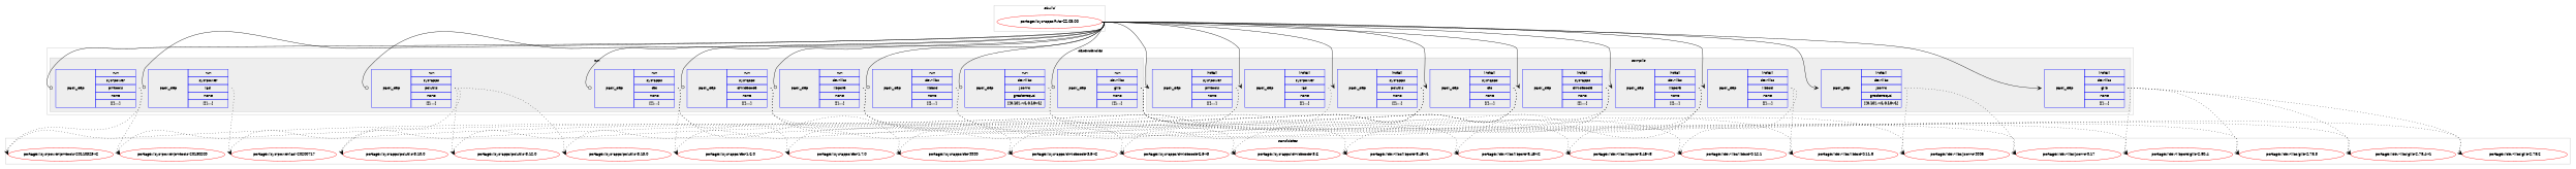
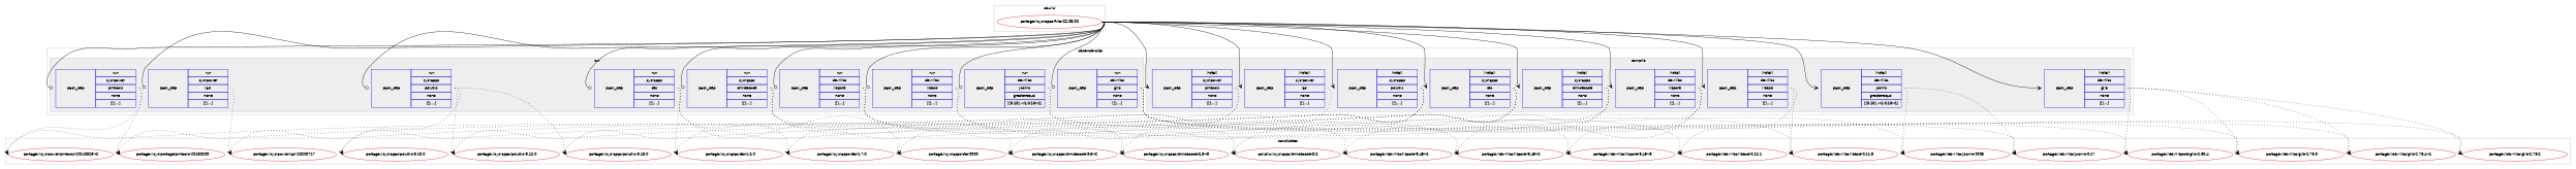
  digraph {
    compound=true
    concentrate=true
    fontname=Helvetica
    fontsize=10
    newrank=true
    rankdir=TB
    ranksep=1.5
    node [color=red fontname=Helvetica fontsize=10]
    edge [arrowhead=vee headport=w style=dotted tailport=e weight=100]
    n1 [label="portage://sys-apps/fwts-22.03.00" width=4]
    n2 [color=blue label=<<TABLE BORDER="0" CELLBORDER="1" CELLSPACING="0" CELLPADDING="4" WIDTH="220"><TR><TD ROWSPAN="6" CELLPADDING="30">pack_dep</TD></TR><TR><TD WIDTH="110">install</TD></TR><TR><TD>dev-libs</TD></TR><TR><TD>glib</TD></TR><TR><TD>none</TD></TR><TR><TD>[[],,,,]</TD></TR></TABLE>> shape=none]
    n3 [color=blue label=<<TABLE BORDER="0" CELLBORDER="1" CELLSPACING="0" CELLPADDING="4" WIDTH="220"><TR><TD ROWSPAN="6" CELLPADDING="30">pack_dep</TD></TR><TR><TD WIDTH="110">install</TD></TR><TR><TD>dev-libs</TD></TR><TR><TD>json-c</TD></TR><TR><TD>greaterequal</TD></TR><TR><TD>[[0,10],,-r1,0.10-r1]</TD></TR></TABLE>> shape=none]
    n4 [color=blue label=<<TABLE BORDER="0" CELLBORDER="1" CELLSPACING="0" CELLPADDING="4" WIDTH="220"><TR><TD ROWSPAN="6" CELLPADDING="30">pack_dep</TD></TR><TR><TD WIDTH="110">install</TD></TR><TR><TD>dev-libs</TD></TR><TR><TD>libbsd</TD></TR><TR><TD>none</TD></TR><TR><TD>[[],,,,]</TD></TR></TABLE>> shape=none]
    n5 [color=blue label=<<TABLE BORDER="0" CELLBORDER="1" CELLSPACING="0" CELLPADDING="4" WIDTH="220"><TR><TD ROWSPAN="6" CELLPADDING="30">pack_dep</TD></TR><TR><TD WIDTH="110">install</TD></TR><TR><TD>dev-libs</TD></TR><TR><TD>libpcre</TD></TR><TR><TD>none</TD></TR><TR><TD>[[],,,,]</TD></TR></TABLE>> shape=none]
    n6 [color=blue label=<<TABLE BORDER="0" CELLBORDER="1" CELLSPACING="0" CELLPADDING="4" WIDTH="220"><TR><TD ROWSPAN="6" CELLPADDING="30">pack_dep</TD></TR><TR><TD WIDTH="110">install</TD></TR><TR><TD>sys-apps</TD></TR><TR><TD>dmidecode</TD></TR><TR><TD>none</TD></TR><TR><TD>[[],,,,]</TD></TR></TABLE>> shape=none]
    n7 [color=blue label=<<TABLE BORDER="0" CELLBORDER="1" CELLSPACING="0" CELLPADDING="4" WIDTH="220"><TR><TD ROWSPAN="6" CELLPADDING="30">pack_dep</TD></TR><TR><TD WIDTH="110">install</TD></TR><TR><TD>sys-apps</TD></TR><TR><TD>dtc</TD></TR><TR><TD>none</TD></TR><TR><TD>[[],,,,]</TD></TR></TABLE>> shape=none]
    n8 [color=blue label=<<TABLE BORDER="0" CELLBORDER="1" CELLSPACING="0" CELLPADDING="4" WIDTH="220"><TR><TD ROWSPAN="6" CELLPADDING="30">pack_dep</TD></TR><TR><TD WIDTH="110">install</TD></TR><TR><TD>sys-apps</TD></TR><TR><TD>pciutils</TD></TR><TR><TD>none</TD></TR><TR><TD>[[],,,,]</TD></TR></TABLE>> shape=none]
    n9 [color=blue label=<<TABLE BORDER="0" CELLBORDER="1" CELLSPACING="0" CELLPADDING="4" WIDTH="220"><TR><TD ROWSPAN="6" CELLPADDING="30">pack_dep</TD></TR><TR><TD WIDTH="110">install</TD></TR><TR><TD>sys-power</TD></TR><TR><TD>iasl</TD></TR><TR><TD>none</TD></TR><TR><TD>[[],,,,]</TD></TR></TABLE>> shape=none]
    n10 [color=blue label=<<TABLE BORDER="0" CELLBORDER="1" CELLSPACING="0" CELLPADDING="4" WIDTH="220"><TR><TD ROWSPAN="6" CELLPADDING="30">pack_dep</TD></TR><TR><TD WIDTH="110">install</TD></TR><TR><TD>sys-power</TD></TR><TR><TD>pmtools</TD></TR><TR><TD>none</TD></TR><TR><TD>[[],,,,]</TD></TR></TABLE>> shape=none]
    n11 [color=blue label=<<TABLE BORDER="0" CELLBORDER="1" CELLSPACING="0" CELLPADDING="4" WIDTH="220"><TR><TD ROWSPAN="6" CELLPADDING="30">pack_dep</TD></TR><TR><TD WIDTH="110">run</TD></TR><TR><TD>dev-libs</TD></TR><TR><TD>glib</TD></TR><TR><TD>none</TD></TR><TR><TD>[[],,,,]</TD></TR></TABLE>> shape=none]
    n12 [color=blue label=<<TABLE BORDER="0" CELLBORDER="1" CELLSPACING="0" CELLPADDING="4" WIDTH="220"><TR><TD ROWSPAN="6" CELLPADDING="30">pack_dep</TD></TR><TR><TD WIDTH="110">run</TD></TR><TR><TD>dev-libs</TD></TR><TR><TD>json-c</TD></TR><TR><TD>greaterequal</TD></TR><TR><TD>[[0,10],,-r1,0.10-r1]</TD></TR></TABLE>> shape=none]
    n13 [color=blue label=<<TABLE BORDER="0" CELLBORDER="1" CELLSPACING="0" CELLPADDING="4" WIDTH="220"><TR><TD ROWSPAN="6" CELLPADDING="30">pack_dep</TD></TR><TR><TD WIDTH="110">run</TD></TR><TR><TD>dev-libs</TD></TR><TR><TD>libbsd</TD></TR><TR><TD>none</TD></TR><TR><TD>[[],,,,]</TD></TR></TABLE>> shape=none]
    n14 [color=blue label=<<TABLE BORDER="0" CELLBORDER="1" CELLSPACING="0" CELLPADDING="4" WIDTH="220"><TR><TD ROWSPAN="6" CELLPADDING="30">pack_dep</TD></TR><TR><TD WIDTH="110">run</TD></TR><TR><TD>dev-libs</TD></TR><TR><TD>libpcre</TD></TR><TR><TD>none</TD></TR><TR><TD>[[],,,,]</TD></TR></TABLE>> shape=none]
    n15 [color=blue label=<<TABLE BORDER="0" CELLBORDER="1" CELLSPACING="0" CELLPADDING="4" WIDTH="220"><TR><TD ROWSPAN="6" CELLPADDING="30">pack_dep</TD></TR><TR><TD WIDTH="110">run</TD></TR><TR><TD>sys-apps</TD></TR><TR><TD>dmidecode</TD></TR><TR><TD>none</TD></TR><TR><TD>[[],,,,]</TD></TR></TABLE>> shape=none]
    n16 [color=blue label=<<TABLE BORDER="0" CELLBORDER="1" CELLSPACING="0" CELLPADDING="4" WIDTH="220"><TR><TD ROWSPAN="6" CELLPADDING="30">pack_dep</TD></TR><TR><TD WIDTH="110">run</TD></TR><TR><TD>sys-apps</TD></TR><TR><TD>dtc</TD></TR><TR><TD>none</TD></TR><TR><TD>[[],,,,]</TD></TR></TABLE>> shape=none]
    n17 [color=blue label=<<TABLE BORDER="0" CELLBORDER="1" CELLSPACING="0" CELLPADDING="4" WIDTH="220"><TR><TD ROWSPAN="6" CELLPADDING="30">pack_dep</TD></TR><TR><TD WIDTH="110">run</TD></TR><TR><TD>sys-apps</TD></TR><TR><TD>pciutils</TD></TR><TR><TD>none</TD></TR><TR><TD>[[],,,,]</TD></TR></TABLE>> shape=none]
    n18 [color=blue label=<<TABLE BORDER="0" CELLBORDER="1" CELLSPACING="0" CELLPADDING="4" WIDTH="220"><TR><TD ROWSPAN="6" CELLPADDING="30">pack_dep</TD></TR><TR><TD WIDTH="110">run</TD></TR><TR><TD>sys-power</TD></TR><TR><TD>iasl</TD></TR><TR><TD>none</TD></TR><TR><TD>[[],,,,]</TD></TR></TABLE>> shape=none]
    n19 [color=blue label=<<TABLE BORDER="0" CELLBORDER="1" CELLSPACING="0" CELLPADDING="4" WIDTH="220"><TR><TD ROWSPAN="6" CELLPADDING="30">pack_dep</TD></TR><TR><TD WIDTH="110">run</TD></TR><TR><TD>sys-power</TD></TR><TR><TD>pmtools</TD></TR><TR><TD>none</TD></TR><TR><TD>[[],,,,]</TD></TR></TABLE>> shape=none]
    n20 [label="portage://dev-libs/json-c-9995" width=4]
    n21 [label="portage://dev-libs/json-c-0.17" width=4]
    n22 [label="portage://dev-libpcre/glib-2.80.4" width=4]
    n23 [label="portage://dev-libs/glib-2.78.6" width=4]
    n24 [label="portage://dev-libs/glib-2.78.4-r1" width=4]
    n25 [label="portage://dev-libs/glib-2.78.3" width=4]
    n26 [label="portage://dev-libs/libbsd-0.12.1" width=4]
    n27 [label="portage://dev-libs/libbsd-0.11.8" width=4]
-   n28 [label="portage://sys-power/pmtools-20130209" width=4]
+   n28 [label="portage://sys-portage/pmtools-20130209" width=4]
    n29 [label="portage://sys-power/pmtools-20110323-r2" width=4]
    n30 [label="portage://dev-libs/libpcre-8.45-r3" width=4]
    n31 [label="portage://dev-libs/libpcre-8.45-r2" width=4]
    n32 [label="portage://dev-libs/libpcre-8.45-r1" width=4]
-   n33 [label="portage://sys-apps/dmidecode-3.6" width=4]
+   n33 [label="pciutils://sys-apps/dmidecode-3.6" width=4]
    n34 [label="portage://sys-apps/dmidecode-6.5-r3" width=4]
    n35 [label="portage://sys-apps/dmidecode-3.5-r2" width=4]
    n36 [label="portage://sys-apps/dtc-9999" width=4]
    n37 [label="portage://sys-apps/dtc-1.7.0" width=4]
    n38 [label="portage://sys-apps/dtc-1.6.0" width=4]
    n39 [label="portage://sys-apps/pciutils-3.13.0" width=4]
    n40 [label="portage://sys-apps/pciutils-3.12.0" width=4]
    n41 [label="portage://sys-apps/pciutils-3.10.0" width=4]
    n42 [label="portage://sys-power/iasl-20200717" width=4]
    subgraph cluster_1 {
      color=gray
      label=<<i>ebuild</i>>
      n1
    }
    subgraph cluster_2 {
      color=gray
      label=<<i>dependencies</i>>
      subgraph cluster_3 {
        color=gray
        fillcolor="#eeeeee"
        label=<<i>compile</i>>
        style=filled
        subgraph sub_4 {
          color=gray
          fillcolor="#eeeeee"
          label=<<i>compile</i>>
          style=filled
          n2
        }
        subgraph sub_5 {
          color=gray
          fillcolor="#eeeeee"
          label=<<i>compile</i>>
          style=filled
          n3
        }
        subgraph sub_6 {
          color=gray
          fillcolor="#eeeeee"
          label=<<i>compile</i>>
          style=filled
          n4
        }
        subgraph sub_7 {
          color=gray
          fillcolor="#eeeeee"
          label=<<i>compile</i>>
          style=filled
          n5
        }
        subgraph sub_8 {
          color=gray
          fillcolor="#eeeeee"
          label=<<i>compile</i>>
          style=filled
          n6
        }
        subgraph sub_9 {
          color=gray
          fillcolor="#eeeeee"
          label=<<i>compile</i>>
          style=filled
          n7
        }
        subgraph sub_10 {
          color=gray
          fillcolor="#eeeeee"
          label=<<i>compile</i>>
          style=filled
          n8
        }
        subgraph sub_11 {
          color=gray
          fillcolor="#eeeeee"
          label=<<i>compile</i>>
          style=filled
          n9
        }
        subgraph sub_12 {
          color=gray
          fillcolor="#eeeeee"
          label=<<i>compile</i>>
          style=filled
          n10
        }
      }
      subgraph cluster_13 {
        color=gray
        fillcolor="#eeeeee"
        label=<<i>compile and run</i>>
        style=filled
      }
      subgraph cluster_14 {
        color=gray
        fillcolor="#eeeeee"
        label=<<i>run</i>>
        style=filled
        subgraph sub_15 {
          color=gray
          fillcolor="#eeeeee"
          label=<<i>run</i>>
          style=filled
          n11
        }
        subgraph sub_16 {
          color=gray
          fillcolor="#eeeeee"
          label=<<i>run</i>>
          style=filled
          n12
        }
        subgraph sub_17 {
          color=gray
          fillcolor="#eeeeee"
          label=<<i>run</i>>
          style=filled
          n13
        }
        subgraph sub_18 {
          color=gray
          fillcolor="#eeeeee"
          label=<<i>run</i>>
          style=filled
          n14
        }
        subgraph sub_19 {
          color=gray
          fillcolor="#eeeeee"
          label=<<i>run</i>>
          style=filled
          n15
        }
        subgraph sub_20 {
          color=gray
          fillcolor="#eeeeee"
          label=<<i>run</i>>
          style=filled
          n16
        }
        subgraph sub_21 {
          color=gray
          fillcolor="#eeeeee"
          label=<<i>run</i>>
          style=filled
          n17
        }
        subgraph sub_22 {
          color=gray
          fillcolor="#eeeeee"
          label=<<i>run</i>>
          style=filled
          n18
        }
        subgraph sub_23 {
          color=gray
          fillcolor="#eeeeee"
          label=<<i>run</i>>
          style=filled
          n19
        }
      }
    }
    subgraph cluster_24 {
      color=gray
      label=<<i>candidates</i>>
      rank=same
      subgraph sub_25 {
        color=black
        label=<<i>candidates</i>>
        nodesep=1
        rank=same
        n20
        n21
      }
      subgraph sub_26 {
        color=black
        label=<<i>candidates</i>>
        nodesep=1
        rank=same
        n22
        n23
        n24
        n25
      }
      subgraph sub_27 {
        color=black
        label=<<i>candidates</i>>
        nodesep=1
        rank=same
        n26
        n27
      }
      subgraph sub_28 {
        color=black
        label=<<i>candidates</i>>
        nodesep=1
        rank=same
        n28
        n29
      }
      subgraph sub_29 {
        color=black
        label=<<i>candidates</i>>
        nodesep=1
        rank=same
        n30
        n31
        n32
      }
      subgraph sub_30 {
        color=black
        label=<<i>candidates</i>>
        nodesep=1
        rank=same
        n33
        n34
        n35
      }
      subgraph sub_31 {
        color=black
        label=<<i>candidates</i>>
        nodesep=1
        rank=same
        n36
        n37
        n38
      }
      subgraph sub_32 {
        color=black
        label=<<i>candidates</i>>
        nodesep=1
        rank=same
        n39
        n40
        n41
      }
      subgraph sub_33 {
        color=black
        label=<<i>candidates</i>>
        nodesep=1
        rank=same
        n42
      }
      subgraph sub_34 {
        color=black
        label=<<i>candidates</i>>
        nodesep=1
        rank=same
        n28
        n29
      }
      subgraph sub_35 {
        color=black
        label=<<i>candidates</i>>
        nodesep=1
        rank=same
        n22
        n23
        n24
        n25
      }
      subgraph sub_36 {
        color=black
        label=<<i>candidates</i>>
        nodesep=1
        rank=same
        n20
        n21
      }
      subgraph sub_37 {
        color=black
        label=<<i>candidates</i>>
        nodesep=1
        rank=same
        n26
        n27
      }
      subgraph sub_38 {
        color=black
        label=<<i>candidates</i>>
        nodesep=1
        rank=same
        n30
        n31
        n32
      }
      subgraph sub_39 {
        color=black
        label=<<i>candidates</i>>
        nodesep=1
        rank=same
        n33
        n34
        n35
      }
      subgraph sub_40 {
        color=black
        label=<<i>candidates</i>>
        nodesep=1
        rank=same
        n39
        n40
        n41
      }
      subgraph sub_41 {
        color=black
        label=<<i>candidates</i>>
        nodesep=1
        rank=same
        n36
        n37
        n38
      }
      subgraph sub_42 {
        color=black
        label=<<i>candidates</i>>
        nodesep=1
        rank=same
        n42
      }
    }
    n1 -> n2 [style=solid weight=20]
    n1 -> n3 [style=solid weight=20]
    n1 -> n4 [style=solid weight=20]
    n1 -> n5 [style=solid weight=20]
    n1 -> n6 [style=solid weight=20]
    n1 -> n7 [style=solid weight=20]
    n1 -> n8 [style=solid weight=20]
    n1 -> n9 [style=solid weight=20]
    n1 -> n10 [style=solid weight=20]
    n1 -> n11 [arrowhead=odot style=solid weight=20]
    n1 -> n12 [arrowhead=odot style=solid weight=20]
    n1 -> n13 [arrowhead=odot style=solid weight=20]
    n1 -> n14 [arrowhead=odot style=solid weight=20]
    n1 -> n15 [arrowhead=odot style=solid weight=20]
    n1 -> n16 [arrowhead=odot style=solid weight=20]
    n1 -> n17 [arrowhead=odot style=solid weight=20]
    n1 -> n18 [arrowhead=odot style=solid weight=20]
    n1 -> n19 [arrowhead=odot style=solid weight=20]
    n2 -> n22
    n2 -> n23
    n2 -> n24
    n2 -> n25
    n3 -> n20
    n3 -> n21
    n4 -> n26
    n4 -> n27
    n5 -> n30
    n5 -> n31
    n5 -> n32
    n6 -> n33
    n6 -> n34
    n6 -> n35
    n7 -> n36
    n7 -> n37
    n7 -> n38
    n8 -> n39
    n8 -> n40
    n8 -> n41
    n9 -> n42
    n10 -> n28
    n10 -> n29
    n11 -> n22
    n11 -> n23
    n11 -> n24
    n11 -> n25
    n12 -> n20
    n12 -> n21
    n13 -> n26
    n13 -> n27
    n14 -> n30
    n14 -> n31
    n14 -> n32
    n15 -> n33
    n15 -> n34
    n15 -> n35
    n16 -> n36
    n16 -> n37
    n16 -> n38
    n17 -> n39
    n17 -> n40
    n17 -> n41
    n18 -> n42
    n19 -> n28
    n19 -> n29
  }
